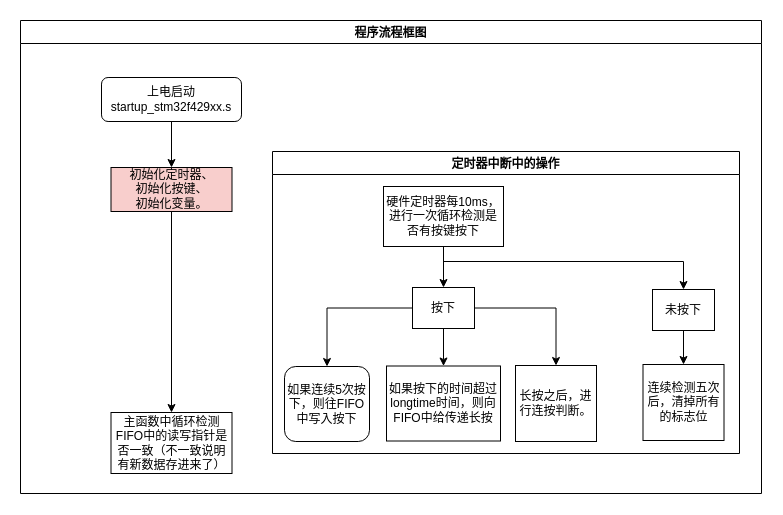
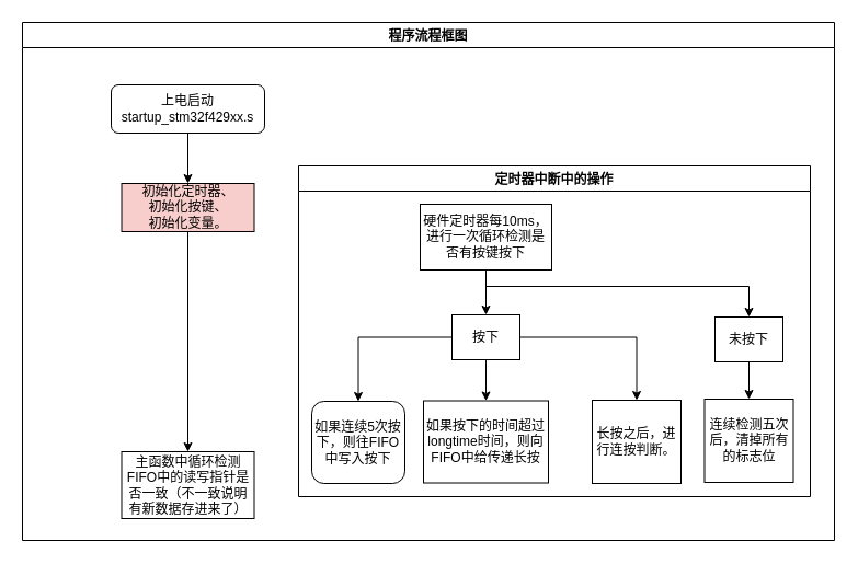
  <mxCell id="0" />
  <mxCell id="1" parent="0" />
  <mxCell id="2" value="程序流程框图" style="swimlane;rounded=0;" vertex="1" parent="1"><mxGeometry x="20" y="20" width="741" height="473" as="geometry" /></mxCell>
  <mxCell id="3" value="" style="edgeStyle=orthogonalEdgeStyle;rounded=0;orthogonalLoop=1;jettySize=auto;html=1;" edge="1" parent="2" source="4" target="6"><mxGeometry relative="1" as="geometry" /></mxCell>
  <mxCell id="4" value="上电启动&lt;br&gt;startup_stm32f429xx.s" style="rounded=1;whiteSpace=wrap;html=1;" parent="2" vertex="1"><mxGeometry x="81" y="57" width="140" height="44" as="geometry" /></mxCell>
  <mxCell id="5" style="edgeStyle=orthogonalEdgeStyle;rounded=0;orthogonalLoop=1;jettySize=auto;html=1;" edge="1" parent="2" source="6" target="7"><mxGeometry relative="1" as="geometry" /></mxCell>
  <mxCell id="6" value="初始化定时器、&lt;br&gt;初始化按键、&lt;br&gt;初始化变量。" style="rounded=0;whiteSpace=wrap;html=1;fillColor=#f8cecc;" parent="2" vertex="1"><mxGeometry x="90.5" y="147" width="121" height="44" as="geometry" /></mxCell>
  <mxCell id="7" value="主函数中循环检测FIFO中的读写指针是否一致（不一致说明有新数据存进来了）" style="rounded=0;whiteSpace=wrap;html=1;" parent="2" vertex="1"><mxGeometry x="90.5" y="392" width="121" height="61" as="geometry" /></mxCell>
  <mxCell id="8" value="定时器中断中的操作" style="swimlane;rounded=0;" vertex="1" parent="2"><mxGeometry x="252" y="131" width="467" height="302" as="geometry" /></mxCell>
  <mxCell id="9" value="硬件定时器每10ms，进行一次循环检测是否有按键按下" style="rounded=0;whiteSpace=wrap;html=1;" vertex="1" parent="8"><mxGeometry x="111" y="35" width="120" height="60" as="geometry" /></mxCell>
  <mxCell id="10" value="如果连续5次按下，则往FIFO中写入按下" style="whiteSpace=wrap;html=1;rounded=1;" vertex="1" parent="8"><mxGeometry x="12" y="215" width="85" height="75" as="geometry" /></mxCell>
  <mxCell id="11" value="如果按下的时间超过longtime时间，则向FIFO中给传递长按" style="rounded=0;whiteSpace=wrap;html=1;" vertex="1" parent="8"><mxGeometry x="114" y="214.5" width="114" height="75" as="geometry" /></mxCell>
- <mxCell id="12" value="长按之后，进行连按判断。" style="rounded=0;whiteSpace=wrap;html=1;" vertex="1" parent="8"><mxGeometry x="243" y="214" width="81" height="76" as="geometry" /></mxCell>
+ <mxCell id="12" value="长按之后，进行连按判断。" style="rounded=0;whiteSpace=wrap;html=1;" vertex="1" parent="8"><mxGeometry x="268" y="214" width="81" height="76" as="geometry" /></mxCell>
  <mxCell id="13" value="" style="edgeStyle=orthogonalEdgeStyle;rounded=0;orthogonalLoop=1;jettySize=auto;html=1;" edge="1" parent="8" source="16" target="11"><mxGeometry relative="1" as="geometry" /></mxCell>
  <mxCell id="14" style="edgeStyle=orthogonalEdgeStyle;rounded=0;orthogonalLoop=1;jettySize=auto;html=1;" edge="1" parent="8" source="16" target="10"><mxGeometry relative="1" as="geometry" /></mxCell>
  <mxCell id="15" style="edgeStyle=orthogonalEdgeStyle;rounded=0;orthogonalLoop=1;jettySize=auto;html=1;entryX=0.5;entryY=0;entryDx=0;entryDy=0;" edge="1" parent="8" source="16" target="12"><mxGeometry relative="1" as="geometry" /></mxCell>
  <mxCell id="16" value="按下" style="rounded=0;whiteSpace=wrap;html=1;" vertex="1" parent="8"><mxGeometry x="140" y="136" width="62" height="41" as="geometry" /></mxCell>
  <mxCell id="17" value="" style="edgeStyle=orthogonalEdgeStyle;rounded=0;orthogonalLoop=1;jettySize=auto;html=1;" edge="1" parent="8" source="9" target="16"><mxGeometry relative="1" as="geometry" /></mxCell>
  <mxCell id="18" value="" style="edgeStyle=orthogonalEdgeStyle;rounded=0;orthogonalLoop=1;jettySize=auto;html=1;" edge="1" parent="8" source="19" target="21"><mxGeometry relative="1" as="geometry" /></mxCell>
  <mxCell id="19" value="未按下" style="rounded=0;whiteSpace=wrap;html=1;" vertex="1" parent="8"><mxGeometry x="380" y="138" width="62" height="41" as="geometry" /></mxCell>
  <mxCell id="20" style="edgeStyle=orthogonalEdgeStyle;rounded=0;orthogonalLoop=1;jettySize=auto;html=1;" edge="1" parent="8" source="9" target="19"><mxGeometry relative="1" as="geometry"><Array as="points"><mxPoint x="171" y="110" /><mxPoint x="411" y="110" /></Array></mxGeometry></mxCell>
  <mxCell id="21" value="连续检测五次后，清掉所有的标志位" style="rounded=0;whiteSpace=wrap;html=1;" vertex="1" parent="8"><mxGeometry x="370.5" y="213" width="81" height="76" as="geometry" /></mxCell>
